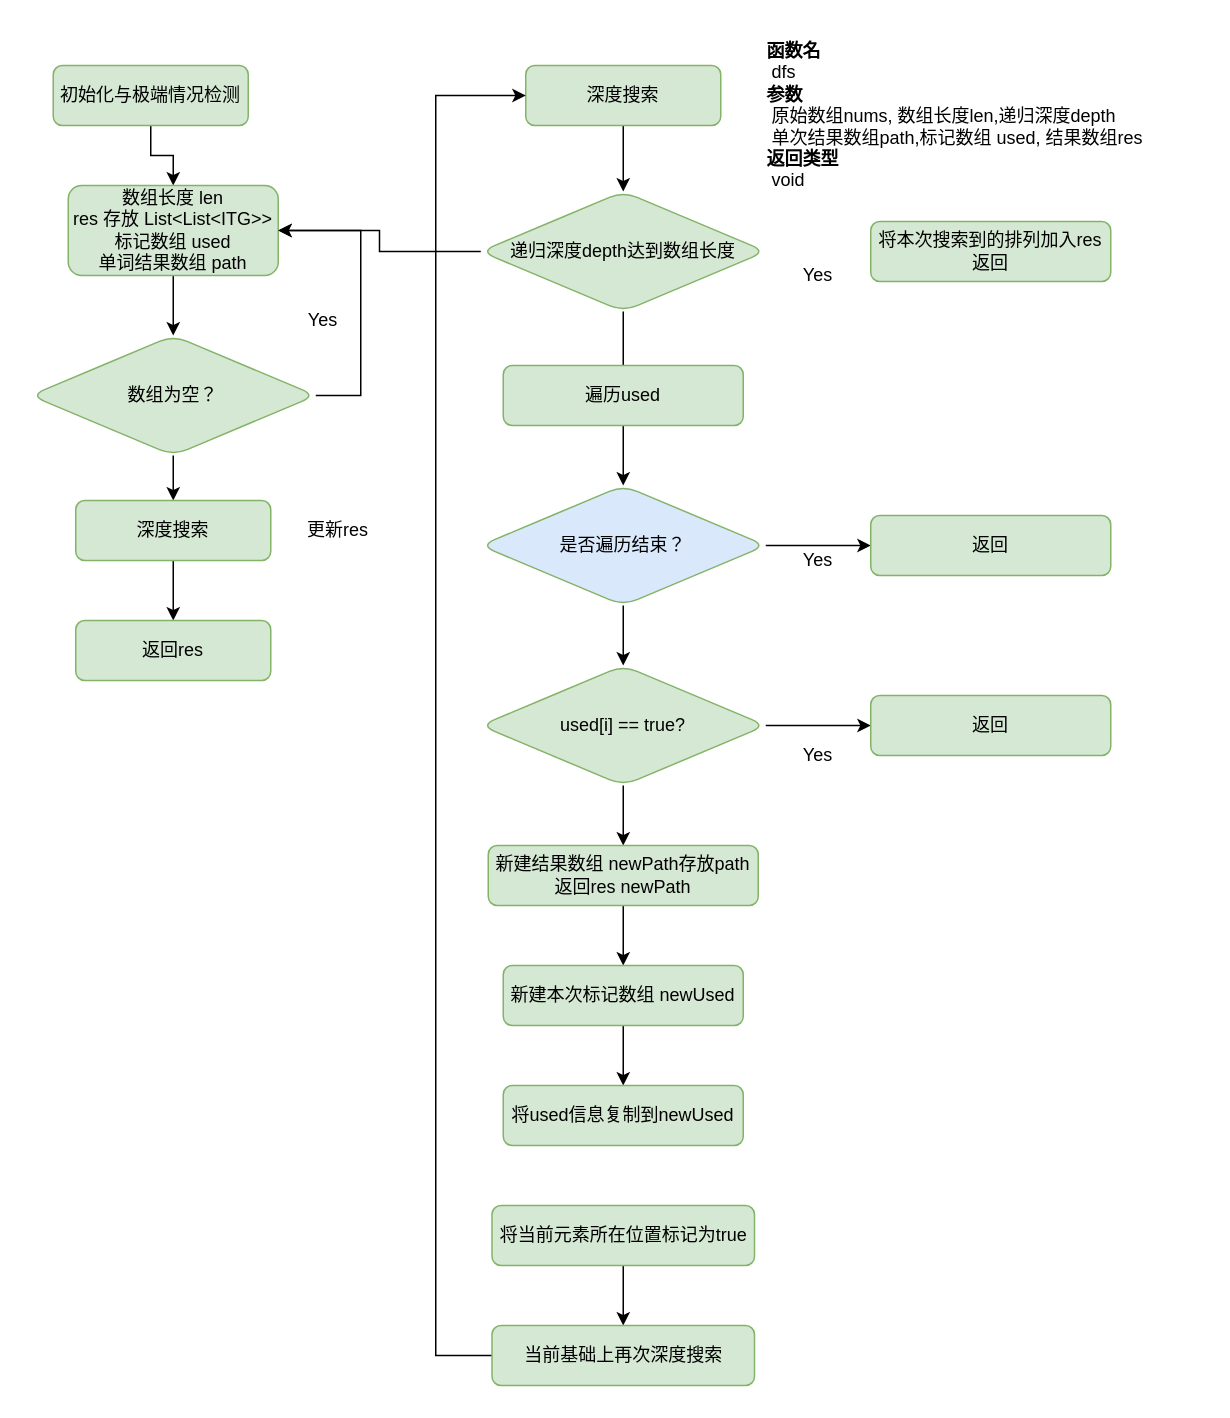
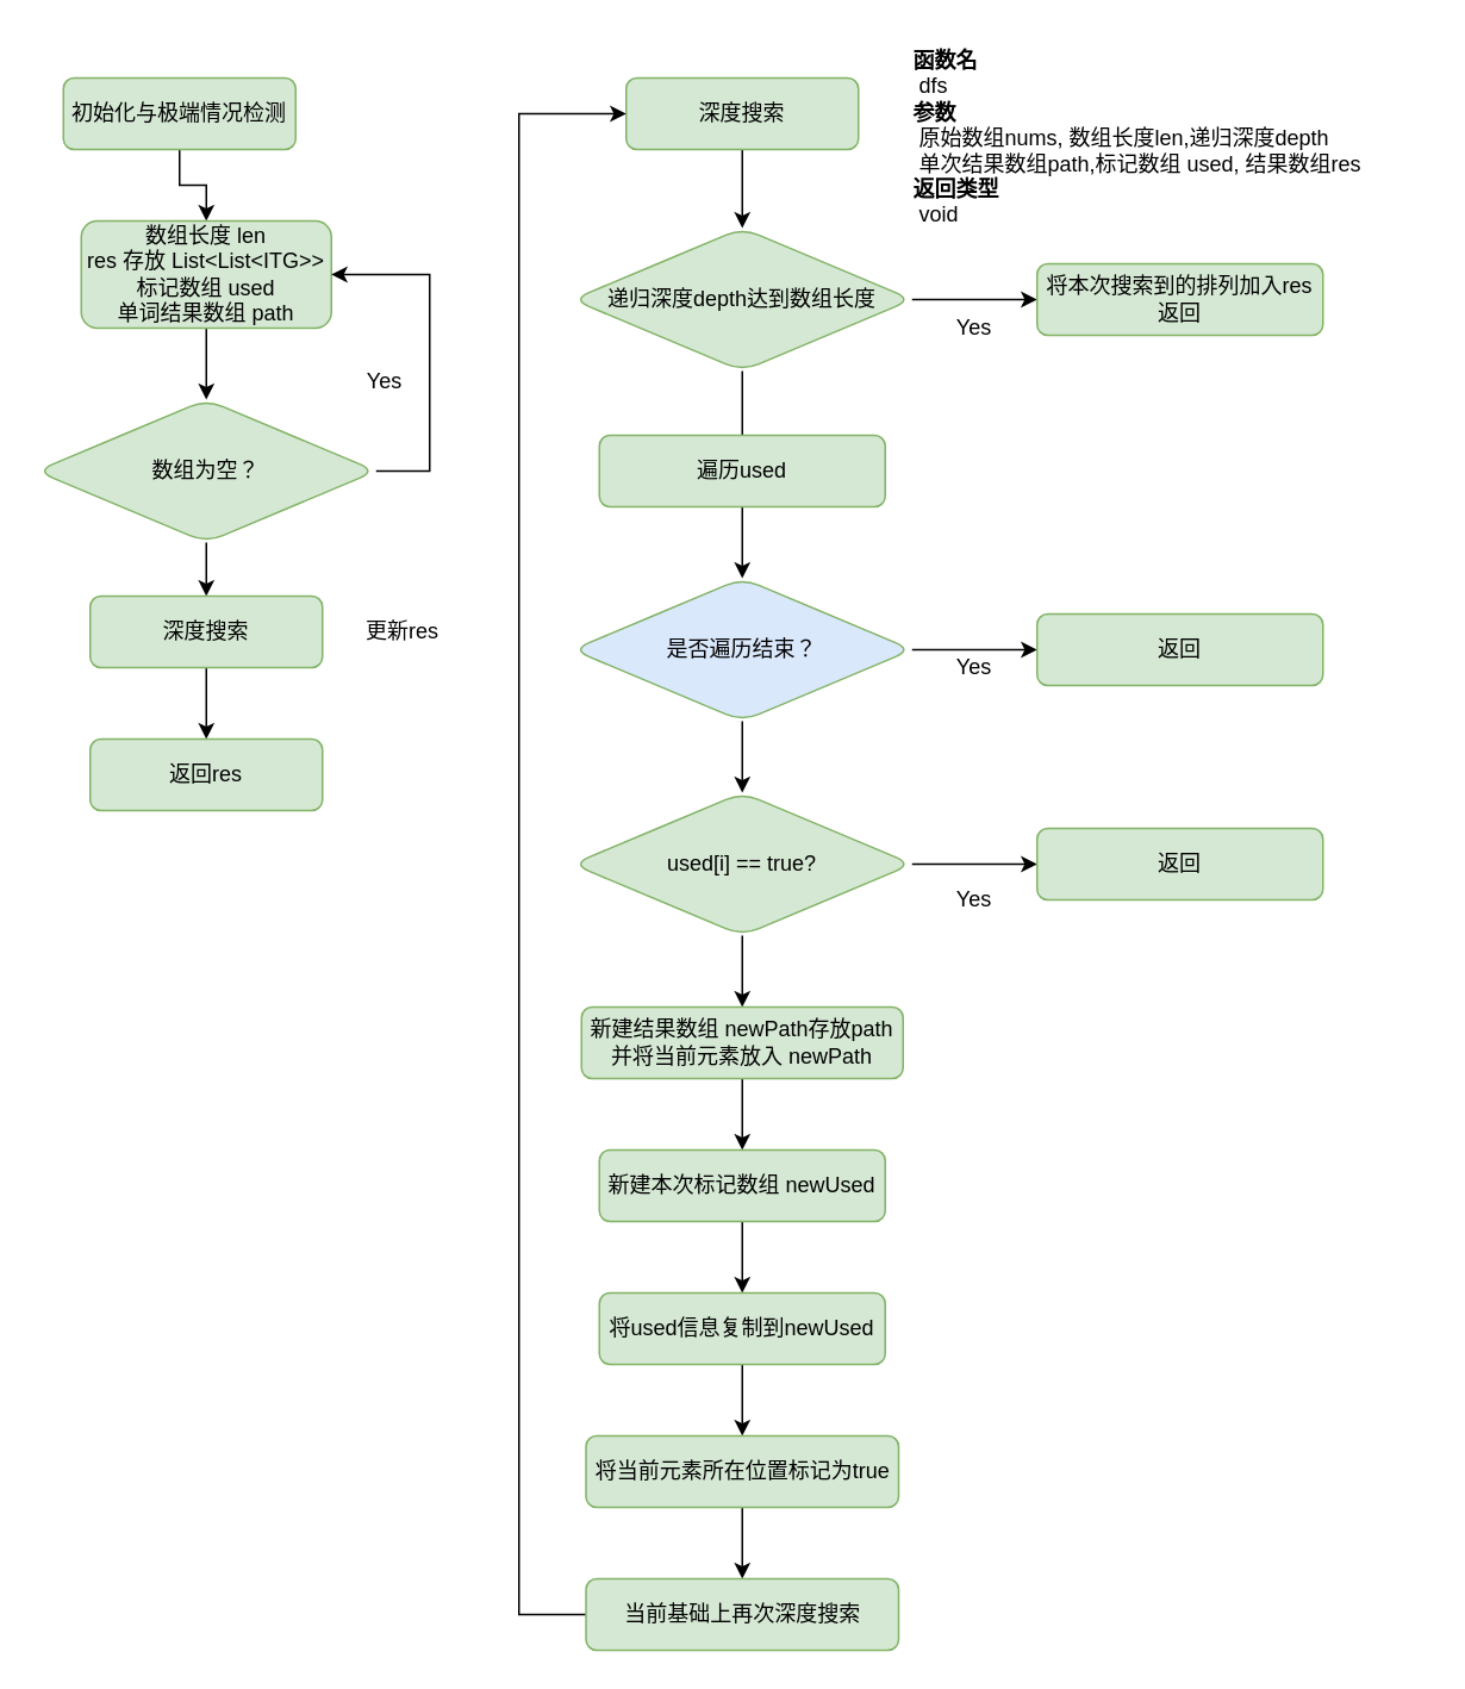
  <mxCell id="0" />
  <mxCell id="1" parent="0" />
  <mxCell id="2" value="" style="edgeStyle=orthogonalEdgeStyle;rounded=0;orthogonalLoop=1;jettySize=auto;html=1;" edge="1" parent="1" source="3" target="5"><mxGeometry relative="1" as="geometry" /></mxCell>
  <mxCell id="3" value="初始化与极端情况检测" style="rounded=1;whiteSpace=wrap;html=1;fillColor=#d5e8d4;strokeColor=#82b366;" vertex="1" parent="1"><mxGeometry x="35" y="43" width="130" height="40" as="geometry" /></mxCell>
  <mxCell id="4" value="" style="edgeStyle=orthogonalEdgeStyle;rounded=0;orthogonalLoop=1;jettySize=auto;html=1;" edge="1" parent="1" source="5" target="8"><mxGeometry relative="1" as="geometry" /></mxCell>
  <mxCell id="5" value="数组长度 len&lt;br&gt;res 存放 List&amp;lt;List&amp;lt;ITG&amp;gt;&amp;gt;&lt;br&gt;标记数组 used&lt;br&gt;&lt;span style=&quot;text-align: left;&quot;&gt;单词结果数组&lt;/span&gt;&amp;nbsp;path" style="rounded=1;whiteSpace=wrap;html=1;fillColor=#d5e8d4;strokeColor=#82b366;" vertex="1" parent="1"><mxGeometry x="45" y="123" width="140" height="60" as="geometry" /></mxCell>
  <mxCell id="6" style="edgeStyle=orthogonalEdgeStyle;rounded=0;orthogonalLoop=1;jettySize=auto;html=1;exitX=1;exitY=0.5;exitDx=0;exitDy=0;entryX=1;entryY=0.5;entryDx=0;entryDy=0;" edge="1" parent="1" source="8" target="5"><mxGeometry relative="1" as="geometry"><Array as="points"><mxPoint x="240" y="263" /><mxPoint x="240" y="153" /></Array></mxGeometry></mxCell>
  <mxCell id="7" value="" style="edgeStyle=orthogonalEdgeStyle;rounded=0;orthogonalLoop=1;jettySize=auto;html=1;entryX=0.5;entryY=0;entryDx=0;entryDy=0;" edge="1" parent="1" source="8" target="11"><mxGeometry relative="1" as="geometry" /></mxCell>
  <mxCell id="8" value="数组为空？" style="rhombus;whiteSpace=wrap;html=1;fillColor=#d5e8d4;strokeColor=#82b366;rounded=1;" vertex="1" parent="1"><mxGeometry x="20" y="223" width="190" height="80" as="geometry" /></mxCell>
  <mxCell id="9" value="Yes" style="text;html=1;strokeColor=none;fillColor=none;align=center;verticalAlign=middle;whiteSpace=wrap;rounded=0;" vertex="1" parent="1"><mxGeometry x="200" y="203" width="30" height="20" as="geometry" /></mxCell>
  <mxCell id="10" value="" style="edgeStyle=orthogonalEdgeStyle;rounded=0;orthogonalLoop=1;jettySize=auto;html=1;" edge="1" parent="1" source="11" target="12"><mxGeometry relative="1" as="geometry" /></mxCell>
  <mxCell id="11" value="深度搜索" style="rounded=1;whiteSpace=wrap;html=1;fillColor=#d5e8d4;strokeColor=#82b366;" vertex="1" parent="1"><mxGeometry x="50" y="333" width="130" height="40" as="geometry" /></mxCell>
  <mxCell id="12" value="返回res" style="rounded=1;whiteSpace=wrap;html=1;fillColor=#d5e8d4;strokeColor=#82b366;" vertex="1" parent="1"><mxGeometry x="50" y="413" width="130" height="40" as="geometry" /></mxCell>
  <mxCell id="13" value="更新res" style="text;html=1;strokeColor=none;fillColor=none;align=center;verticalAlign=middle;whiteSpace=wrap;rounded=0;" vertex="1" parent="1"><mxGeometry x="200" y="343" width="50" height="20" as="geometry" /></mxCell>
  <mxCell id="14" value="" style="edgeStyle=orthogonalEdgeStyle;rounded=0;orthogonalLoop=1;jettySize=auto;html=1;" edge="1" parent="1" source="15" target="19"><mxGeometry relative="1" as="geometry" /></mxCell>
  <mxCell id="15" value="深度搜索" style="rounded=1;whiteSpace=wrap;html=1;fillColor=#d5e8d4;strokeColor=#82b366;" vertex="1" parent="1"><mxGeometry x="350" y="43" width="130" height="40" as="geometry" /></mxCell>
  <mxCell id="16" value="&lt;b&gt;函数名&lt;/b&gt;&lt;br&gt;&lt;span style=&quot;&quot;&gt; &lt;/span&gt;&lt;span style=&quot;&quot;&gt; &lt;/span&gt;&lt;span style=&quot;white-space: pre;&quot;&gt; &lt;/span&gt;dfs&lt;br&gt;&lt;b&gt;参数&lt;/b&gt;&lt;br&gt;&lt;span style=&quot;&quot;&gt; &lt;/span&gt;&lt;span style=&quot;&quot;&gt; &lt;/span&gt;&lt;span style=&quot;white-space: pre;&quot;&gt; &lt;/span&gt;原始数组nums, 数组长度len,递归深度depth&lt;br&gt;&lt;span style=&quot;&quot;&gt; &lt;/span&gt;&lt;span style=&quot;&quot;&gt; &lt;/span&gt;&lt;span style=&quot;white-space: pre;&quot;&gt; &lt;/span&gt;单次结果数组path,标记数组 used, 结果数组res&amp;nbsp;&lt;br&gt;&lt;b&gt;返回类型&lt;br&gt;&lt;/b&gt;&lt;span style=&quot;&quot;&gt; &lt;/span&gt;&lt;span style=&quot;&quot;&gt; &lt;/span&gt;&lt;span style=&quot;white-space: pre;&quot;&gt; &lt;/span&gt;void" style="text;html=1;strokeColor=none;fillColor=none;align=left;verticalAlign=top;whiteSpace=wrap;rounded=0;" vertex="1" parent="1"><mxGeometry x="509" y="20" width="289" height="110" as="geometry" /></mxCell>
- <mxCell id="17" value="" style="edgeStyle=orthogonalEdgeStyle;rounded=0;orthogonalLoop=1;jettySize=auto;html=1;" edge="1" parent="1" source="19" target="5"><mxGeometry relative="1" as="geometry" /></mxCell>
+ <mxCell id="17" value="" style="edgeStyle=orthogonalEdgeStyle;rounded=0;orthogonalLoop=1;jettySize=auto;html=1;" edge="1" parent="1" source="19" target="20"><mxGeometry relative="1" as="geometry" /></mxCell>
  <mxCell id="18" value="" style="edgeStyle=orthogonalEdgeStyle;rounded=0;orthogonalLoop=1;jettySize=auto;html=1;" edge="1" parent="1" source="19" target="24"><mxGeometry relative="1" as="geometry" /></mxCell>
  <mxCell id="19" value="&lt;span style=&quot;text-align: left;&quot;&gt;递归深度depth达到数组长度&lt;/span&gt;" style="rhombus;whiteSpace=wrap;html=1;fillColor=#d5e8d4;strokeColor=#82b366;rounded=1;" vertex="1" parent="1"><mxGeometry x="320" y="127" width="190" height="80" as="geometry" /></mxCell>
  <mxCell id="20" value="将本次搜索到的排列加入res&lt;br&gt;返回" style="rounded=1;whiteSpace=wrap;html=1;fillColor=#d5e8d4;strokeColor=#82b366;" vertex="1" parent="1"><mxGeometry x="580" y="147" width="160" height="40" as="geometry" /></mxCell>
  <mxCell id="21" value="遍历used" style="rounded=1;whiteSpace=wrap;html=1;fillColor=#d5e8d4;strokeColor=#82b366;" vertex="1" parent="1"><mxGeometry x="335" y="243" width="160" height="40" as="geometry" /></mxCell>
  <mxCell id="22" value="" style="edgeStyle=orthogonalEdgeStyle;rounded=0;orthogonalLoop=1;jettySize=auto;html=1;" edge="1" parent="1" source="24" target="25"><mxGeometry relative="1" as="geometry" /></mxCell>
  <mxCell id="23" value="" style="edgeStyle=orthogonalEdgeStyle;rounded=0;orthogonalLoop=1;jettySize=auto;html=1;" edge="1" parent="1" source="24" target="28"><mxGeometry relative="1" as="geometry" /></mxCell>
  <mxCell id="24" value="&lt;div style=&quot;text-align: left;&quot;&gt;是否遍历结束？&lt;/div&gt;" style="rhombus;whiteSpace=wrap;html=1;fillColor=#dae8fc;strokeColor=#82b366;rounded=1;" vertex="1" parent="1"><mxGeometry x="320" y="323" width="190" height="80" as="geometry" /></mxCell>
  <mxCell id="25" value="返回" style="rounded=1;whiteSpace=wrap;html=1;fillColor=#d5e8d4;strokeColor=#82b366;" vertex="1" parent="1"><mxGeometry x="580" y="343" width="160" height="40" as="geometry" /></mxCell>
  <mxCell id="26" value="" style="edgeStyle=orthogonalEdgeStyle;rounded=0;orthogonalLoop=1;jettySize=auto;html=1;" edge="1" parent="1" source="28" target="29"><mxGeometry relative="1" as="geometry" /></mxCell>
  <mxCell id="27" value="" style="edgeStyle=orthogonalEdgeStyle;rounded=0;orthogonalLoop=1;jettySize=auto;html=1;" edge="1" parent="1" source="28" target="31"><mxGeometry relative="1" as="geometry" /></mxCell>
  <mxCell id="28" value="&lt;div style=&quot;text-align: left;&quot;&gt;used[i] == true?&lt;/div&gt;" style="rhombus;whiteSpace=wrap;html=1;fillColor=#d5e8d4;strokeColor=#82b366;rounded=1;" vertex="1" parent="1"><mxGeometry x="320" y="443" width="190" height="80" as="geometry" /></mxCell>
  <mxCell id="29" value="返回" style="rounded=1;whiteSpace=wrap;html=1;fillColor=#d5e8d4;strokeColor=#82b366;" vertex="1" parent="1"><mxGeometry x="580" y="463" width="160" height="40" as="geometry" /></mxCell>
  <mxCell id="30" value="" style="edgeStyle=orthogonalEdgeStyle;rounded=0;orthogonalLoop=1;jettySize=auto;html=1;" edge="1" parent="1" source="31" target="33"><mxGeometry relative="1" as="geometry" /></mxCell>
- <mxCell id="31" value="新建结果数组 newPath存放path&lt;br&gt;返回res newPath" style="rounded=1;whiteSpace=wrap;html=1;fillColor=#d5e8d4;strokeColor=#82b366;" vertex="1" parent="1"><mxGeometry x="325" y="563" width="180" height="40" as="geometry" /></mxCell>
+ <mxCell id="31" value="新建结果数组 newPath存放path&lt;br&gt;并将当前元素放入 newPath" style="rounded=1;whiteSpace=wrap;html=1;fillColor=#d5e8d4;strokeColor=#82b366;" vertex="1" parent="1"><mxGeometry x="325" y="563" width="180" height="40" as="geometry" /></mxCell>
  <mxCell id="32" value="" style="edgeStyle=orthogonalEdgeStyle;rounded=0;orthogonalLoop=1;jettySize=auto;html=1;" edge="1" parent="1" source="33" target="35"><mxGeometry relative="1" as="geometry" /></mxCell>
  <mxCell id="33" value="新建本次标记数组 newUsed" style="rounded=1;whiteSpace=wrap;html=1;fillColor=#d5e8d4;strokeColor=#82b366;" vertex="1" parent="1"><mxGeometry x="335" y="643" width="160" height="40" as="geometry" /></mxCell>
+ <mxCell id="34" value="" style="edgeStyle=orthogonalEdgeStyle;rounded=0;orthogonalLoop=1;jettySize=auto;html=1;" edge="1" parent="1" source="35" target="37"><mxGeometry relative="1" as="geometry" /></mxCell>
  <mxCell id="35" value="将used信息复制到newUsed" style="rounded=1;whiteSpace=wrap;html=1;fillColor=#d5e8d4;strokeColor=#82b366;" vertex="1" parent="1"><mxGeometry x="335" y="723" width="160" height="40" as="geometry" /></mxCell>
  <mxCell id="36" value="" style="edgeStyle=orthogonalEdgeStyle;rounded=0;orthogonalLoop=1;jettySize=auto;html=1;" edge="1" parent="1" source="37" target="39"><mxGeometry relative="1" as="geometry" /></mxCell>
  <mxCell id="37" value="将当前元素所在位置标记为true" style="rounded=1;whiteSpace=wrap;html=1;fillColor=#d5e8d4;strokeColor=#82b366;" vertex="1" parent="1"><mxGeometry x="327.5" y="803" width="175" height="40" as="geometry" /></mxCell>
  <mxCell id="38" style="edgeStyle=orthogonalEdgeStyle;rounded=0;orthogonalLoop=1;jettySize=auto;html=1;exitX=0;exitY=0.5;exitDx=0;exitDy=0;entryX=0;entryY=0.5;entryDx=0;entryDy=0;" edge="1" parent="1" source="39" target="15"><mxGeometry relative="1" as="geometry"><Array as="points"><mxPoint x="290" y="903" /><mxPoint x="290" y="63" /></Array></mxGeometry></mxCell>
  <mxCell id="39" value="当前基础上再次深度搜索" style="rounded=1;whiteSpace=wrap;html=1;fillColor=#d5e8d4;strokeColor=#82b366;" vertex="1" parent="1"><mxGeometry x="327.5" y="883" width="175" height="40" as="geometry" /></mxCell>
  <mxCell id="40" value="Yes" style="text;html=1;strokeColor=none;fillColor=none;align=center;verticalAlign=middle;whiteSpace=wrap;rounded=0;" vertex="1" parent="1"><mxGeometry x="530" y="173" width="30" height="20" as="geometry" /></mxCell>
  <mxCell id="41" value="Yes" style="text;html=1;strokeColor=none;fillColor=none;align=center;verticalAlign=middle;whiteSpace=wrap;rounded=0;" vertex="1" parent="1"><mxGeometry x="530" y="363" width="30" height="20" as="geometry" /></mxCell>
  <mxCell id="42" value="Yes" style="text;html=1;strokeColor=none;fillColor=none;align=center;verticalAlign=middle;whiteSpace=wrap;rounded=0;" vertex="1" parent="1"><mxGeometry x="530" y="493" width="30" height="20" as="geometry" /></mxCell>
